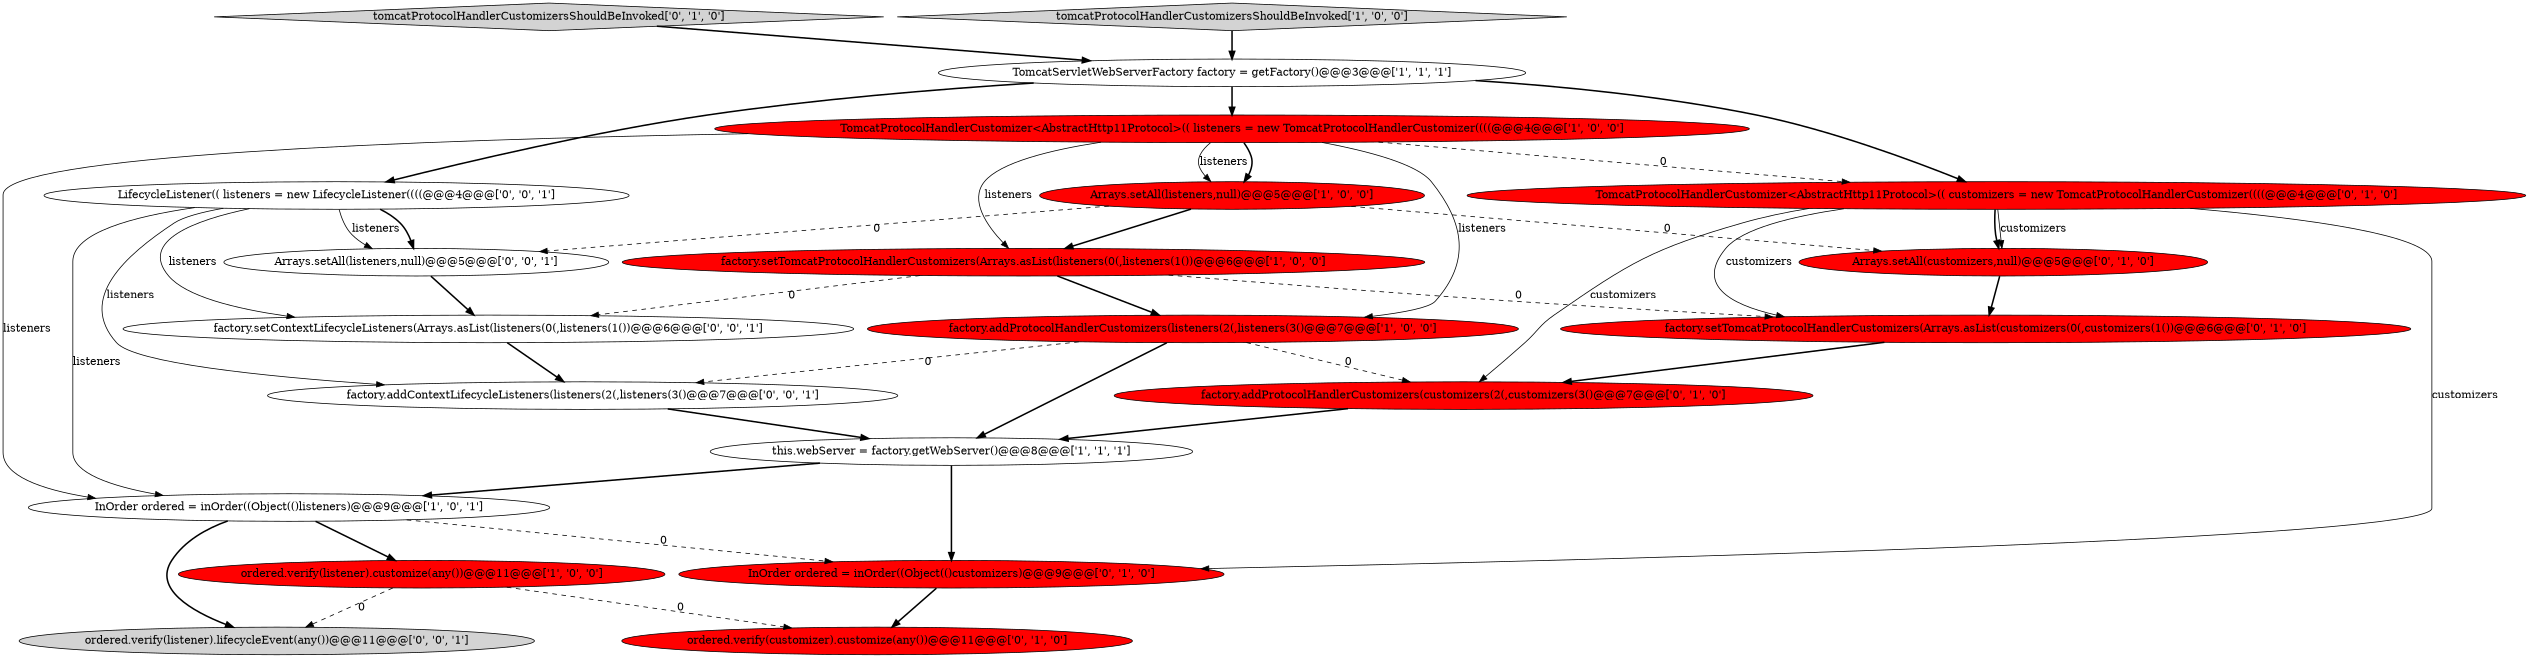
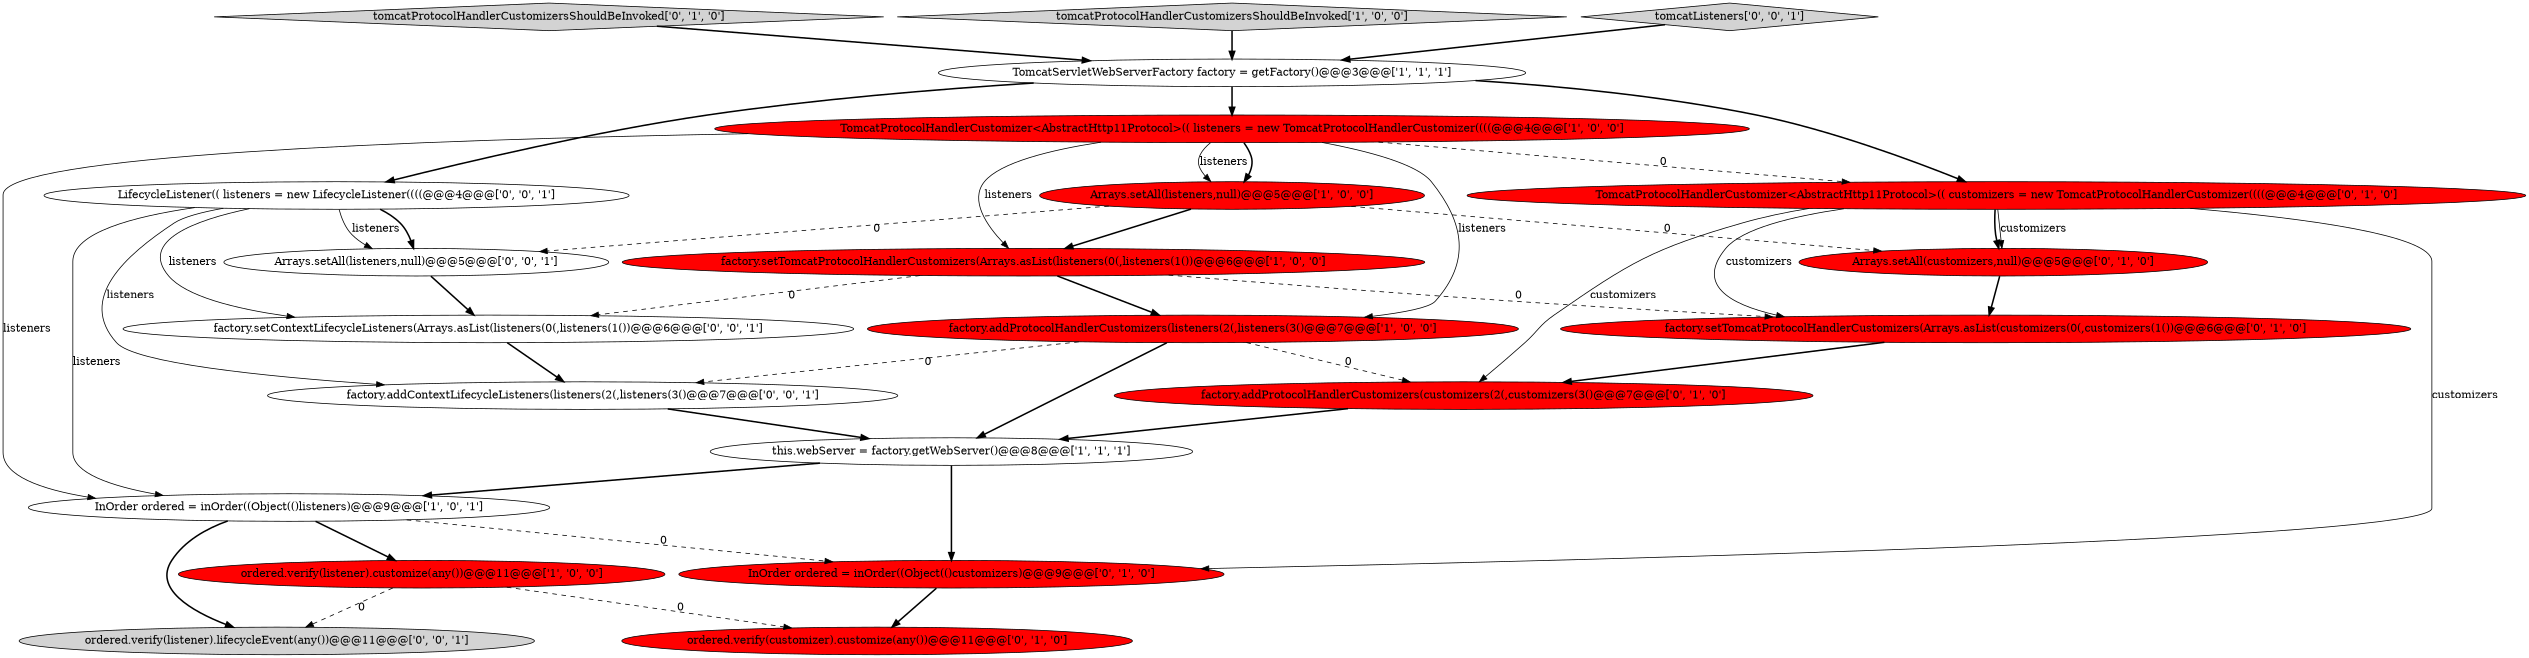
  digraph {
    node [fillcolor=red shape=ellipse style=filled]
    edge [style=bold]
    n1 [label="ordered.verify(listener).customize(any())@@@11@@@['1', '0', '0']"]
    n2 [fillcolor=lightgray label="ordered.verify(listener).lifecycleEvent(any())@@@11@@@['0', '0', '1']"]
    n3 [label="ordered.verify(customizer).customize(any())@@@11@@@['0', '1', '0']"]
    n4 [fillcolor=lightgray label="tomcatProtocolHandlerCustomizersShouldBeInvoked['0', '1', '0']" shape=diamond]
    n5 [fillcolor=white label="TomcatServletWebServerFactory factory = getFactory()@@@3@@@['1', '1', '1']"]
    n6 [label="InOrder ordered = inOrder((Object(()customizers)@@@9@@@['0', '1', '0']"]
    n7 [label="TomcatProtocolHandlerCustomizer<AbstractHttp11Protocol>(( customizers = new TomcatProtocolHandlerCustomizer((((@@@4@@@['0', '1', '0']"]
    n8 [label="factory.setTomcatProtocolHandlerCustomizers(Arrays.asList(customizers(0(,customizers(1())@@@6@@@['0', '1', '0']"]
    n9 [label="factory.addProtocolHandlerCustomizers(customizers(2(,customizers(3()@@@7@@@['0', '1', '0']"]
    n10 [label="Arrays.setAll(customizers,null)@@@5@@@['0', '1', '0']"]
    n11 [fillcolor=white label="LifecycleListener(( listeners = new LifecycleListener((((@@@4@@@['0', '0', '1']"]
    n12 [fillcolor=white label="factory.setContextLifecycleListeners(Arrays.asList(listeners(0(,listeners(1())@@@6@@@['0', '0', '1']"]
    n13 [fillcolor=white label="factory.addContextLifecycleListeners(listeners(2(,listeners(3()@@@7@@@['0', '0', '1']"]
    n14 [fillcolor=white label="Arrays.setAll(listeners,null)@@@5@@@['0', '0', '1']"]
    n15 [fillcolor=white label="InOrder ordered = inOrder((Object(()listeners)@@@9@@@['1', '0', '1']"]
    n16 [fillcolor=lightgray label="tomcatProtocolHandlerCustomizersShouldBeInvoked['1', '0', '0']" shape=diamond]
+   n17 [fillcolor=lightgray label="tomcatListeners['0', '0', '1']" shape=diamond]
    n18 [fillcolor=white label="this.webServer = factory.getWebServer()@@@8@@@['1', '1', '1']"]
    n19 [label="TomcatProtocolHandlerCustomizer<AbstractHttp11Protocol>(( listeners = new TomcatProtocolHandlerCustomizer((((@@@4@@@['1', '0', '0']"]
    n20 [label="factory.setTomcatProtocolHandlerCustomizers(Arrays.asList(listeners(0(,listeners(1())@@@6@@@['1', '0', '0']"]
    n21 [label="factory.addProtocolHandlerCustomizers(listeners(2(,listeners(3()@@@7@@@['1', '0', '0']"]
    n22 [label="Arrays.setAll(listeners,null)@@@5@@@['1', '0', '0']"]
    n1 -> n2 [label=0 style=dashed]
    n1 -> n3 [label=0 style=dashed]
    n4 -> n5
    n5 -> n7
    n5 -> n11
    n5 -> n19
    n6 -> n3
    n7 -> n6 [label=customizers style=solid]
    n7 -> n8 [label=customizers style=solid]
    n7 -> n9 [label=customizers style=solid]
    n7 -> n10 [label=customizers style=solid]
    n7 -> n10
    n8 -> n9
    n9 -> n18
    n10 -> n8
    n11 -> n12 [label=listeners style=solid]
    n11 -> n13 [label=listeners style=solid]
    n11 -> n14 [label=listeners style=solid]
    n11 -> n14
    n11 -> n15 [label=listeners style=solid]
    n12 -> n13
    n13 -> n18
    n14 -> n12
    n15 -> n1
    n15 -> n2
    n15 -> n6 [label=0 style=dashed]
    n16 -> n5
+   n17 -> n5
    n18 -> n6
    n18 -> n15
    n19 -> n7 [label=0 style=dashed]
    n19 -> n15 [label=listeners style=solid]
    n19 -> n20 [label=listeners style=solid]
    n19 -> n21 [label=listeners style=solid]
    n19 -> n22
    n19 -> n22 [label=listeners style=solid]
    n20 -> n8 [label=0 style=dashed]
    n20 -> n12 [label=0 style=dashed]
    n20 -> n21
    n21 -> n9 [label=0 style=dashed]
    n21 -> n13 [label=0 style=dashed]
    n21 -> n18
    n22 -> n10 [label=0 style=dashed]
    n22 -> n14 [label=0 style=dashed]
    n22 -> n20
  }
